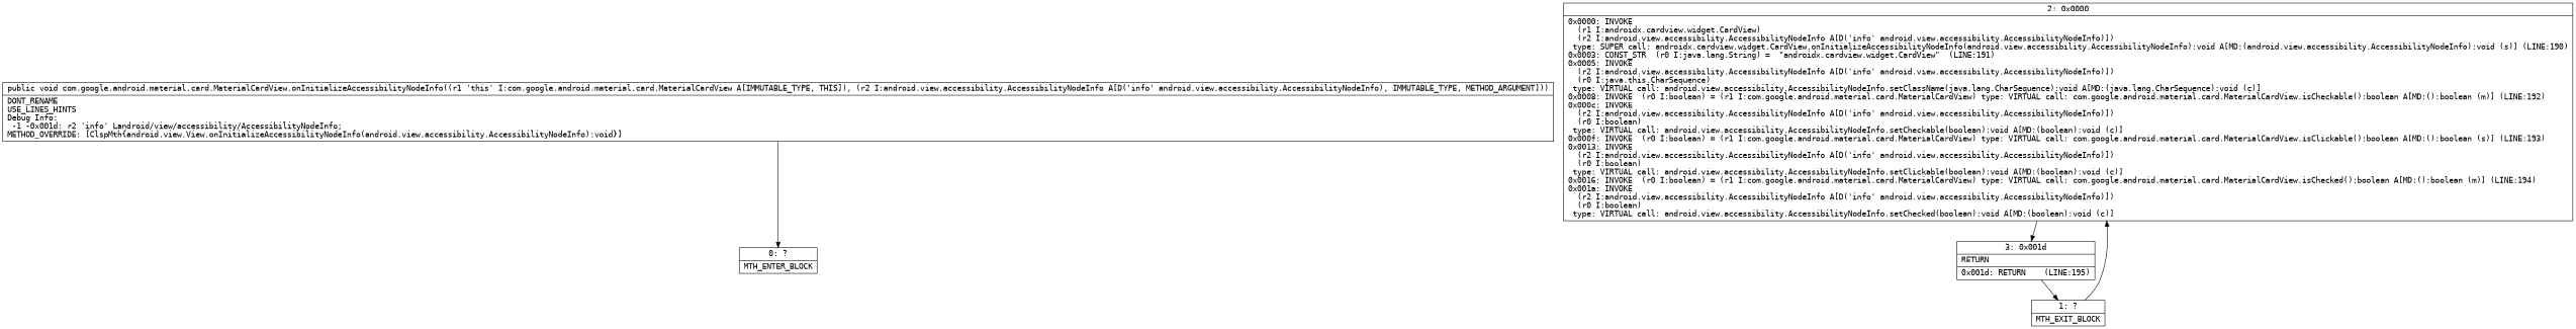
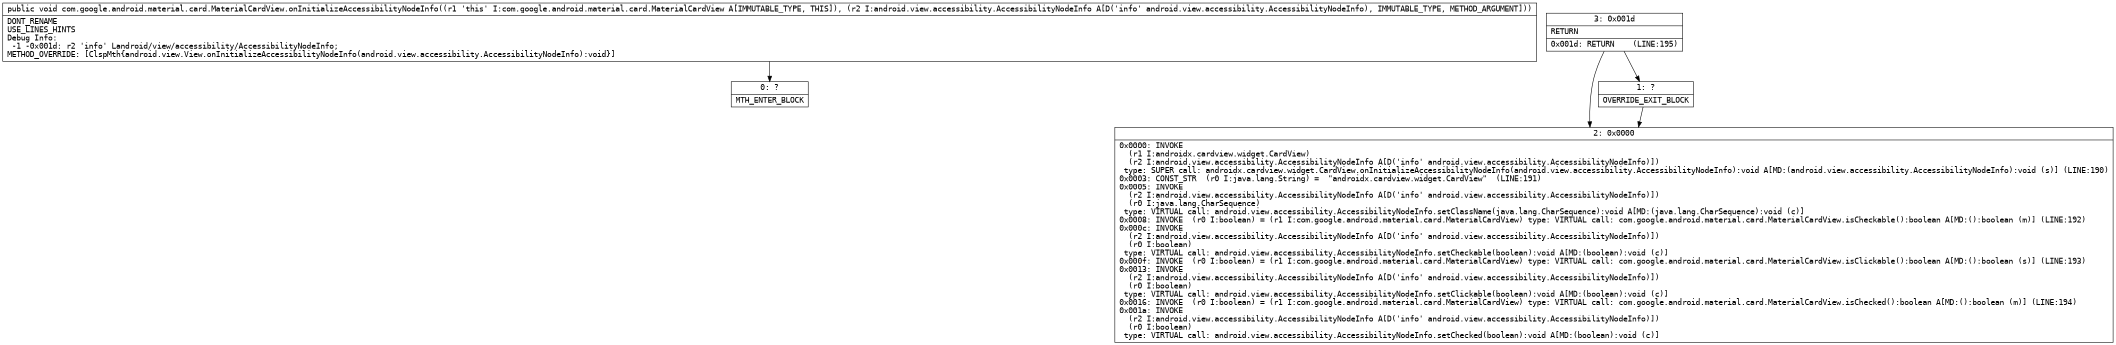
  digraph {
    fontname="DejaVu Sans Mono"
    node [fontname="DejaVu Sans Mono" shape=record]
    edge [fontname="DejaVu Sans Mono"]
    n1 [label="{0\:\ ?|MTH_ENTER_BLOCK\l}"]
-   n2 [label="{2\:\ 0x0000|0x0000: INVOKE  \l  (r1 I:androidx.cardview.widget.CardView)\l  (r2 I:android.view.accessibility.AccessibilityNodeInfo A[D('info' android.view.accessibility.AccessibilityNodeInfo)])\l type: SUPER call: androidx.cardview.widget.CardView.onInitializeAccessibilityNodeInfo(android.view.accessibility.AccessibilityNodeInfo):void A[MD:(android.view.accessibility.AccessibilityNodeInfo):void (s)] (LINE:190)\l0x0003: CONST_STR  (r0 I:java.lang.String) =  \"androidx.cardview.widget.CardView\"  (LINE:191)\l0x0005: INVOKE  \l  (r2 I:android.view.accessibility.AccessibilityNodeInfo A[D('info' android.view.accessibility.AccessibilityNodeInfo)])\l  (r0 I:java.this.CharSequence)\l type: VIRTUAL call: android.view.accessibility.AccessibilityNodeInfo.setClassName(java.lang.CharSequence):void A[MD:(java.lang.CharSequence):void (c)]\l0x0008: INVOKE  (r0 I:boolean) = (r1 I:com.google.android.material.card.MaterialCardView) type: VIRTUAL call: com.google.android.material.card.MaterialCardView.isCheckable():boolean A[MD:():boolean (m)] (LINE:192)\l0x000c: INVOKE  \l  (r2 I:android.view.accessibility.AccessibilityNodeInfo A[D('info' android.view.accessibility.AccessibilityNodeInfo)])\l  (r0 I:boolean)\l type: VIRTUAL call: android.view.accessibility.AccessibilityNodeInfo.setCheckable(boolean):void A[MD:(boolean):void (c)]\l0x000f: INVOKE  (r0 I:boolean) = (r1 I:com.google.android.material.card.MaterialCardView) type: VIRTUAL call: com.google.android.material.card.MaterialCardView.isClickable():boolean A[MD:():boolean (s)] (LINE:193)\l0x0013: INVOKE  \l  (r2 I:android.view.accessibility.AccessibilityNodeInfo A[D('info' android.view.accessibility.AccessibilityNodeInfo)])\l  (r0 I:boolean)\l type: VIRTUAL call: android.view.accessibility.AccessibilityNodeInfo.setClickable(boolean):void A[MD:(boolean):void (c)]\l0x0016: INVOKE  (r0 I:boolean) = (r1 I:com.google.android.material.card.MaterialCardView) type: VIRTUAL call: com.google.android.material.card.MaterialCardView.isChecked():boolean A[MD:():boolean (m)] (LINE:194)\l0x001a: INVOKE  \l  (r2 I:android.view.accessibility.AccessibilityNodeInfo A[D('info' android.view.accessibility.AccessibilityNodeInfo)])\l  (r0 I:boolean)\l type: VIRTUAL call: android.view.accessibility.AccessibilityNodeInfo.setChecked(boolean):void A[MD:(boolean):void (c)]\l}"]
+   n2 [label="{2\:\ 0x0000|0x0000: INVOKE  \l  (r1 I:androidx.cardview.widget.CardView)\l  (r2 I:android.view.accessibility.AccessibilityNodeInfo A[D('info' android.view.accessibility.AccessibilityNodeInfo)])\l type: SUPER call: androidx.cardview.widget.CardView.onInitializeAccessibilityNodeInfo(android.view.accessibility.AccessibilityNodeInfo):void A[MD:(android.view.accessibility.AccessibilityNodeInfo):void (s)] (LINE:190)\l0x0003: CONST_STR  (r0 I:java.lang.String) =  \"androidx.cardview.widget.CardView\"  (LINE:191)\l0x0005: INVOKE  \l  (r2 I:android.view.accessibility.AccessibilityNodeInfo A[D('info' android.view.accessibility.AccessibilityNodeInfo)])\l  (r0 I:java.lang.CharSequence)\l type: VIRTUAL call: android.view.accessibility.AccessibilityNodeInfo.setClassName(java.lang.CharSequence):void A[MD:(java.lang.CharSequence):void (c)]\l0x0008: INVOKE  (r0 I:boolean) = (r1 I:com.google.android.material.card.MaterialCardView) type: VIRTUAL call: com.google.android.material.card.MaterialCardView.isCheckable():boolean A[MD:():boolean (m)] (LINE:192)\l0x000c: INVOKE  \l  (r2 I:android.view.accessibility.AccessibilityNodeInfo A[D('info' android.view.accessibility.AccessibilityNodeInfo)])\l  (r0 I:boolean)\l type: VIRTUAL call: android.view.accessibility.AccessibilityNodeInfo.setCheckable(boolean):void A[MD:(boolean):void (c)]\l0x000f: INVOKE  (r0 I:boolean) = (r1 I:com.google.android.material.card.MaterialCardView) type: VIRTUAL call: com.google.android.material.card.MaterialCardView.isClickable():boolean A[MD:():boolean (s)] (LINE:193)\l0x0013: INVOKE  \l  (r2 I:android.view.accessibility.AccessibilityNodeInfo A[D('info' android.view.accessibility.AccessibilityNodeInfo)])\l  (r0 I:boolean)\l type: VIRTUAL call: android.view.accessibility.AccessibilityNodeInfo.setClickable(boolean):void A[MD:(boolean):void (c)]\l0x0016: INVOKE  (r0 I:boolean) = (r1 I:com.google.android.material.card.MaterialCardView) type: VIRTUAL call: com.google.android.material.card.MaterialCardView.isChecked():boolean A[MD:():boolean (m)] (LINE:194)\l0x001a: INVOKE  \l  (r2 I:android.view.accessibility.AccessibilityNodeInfo A[D('info' android.view.accessibility.AccessibilityNodeInfo)])\l  (r0 I:boolean)\l type: VIRTUAL call: android.view.accessibility.AccessibilityNodeInfo.setChecked(boolean):void A[MD:(boolean):void (c)]\l}"]
    n3 [label="{3\:\ 0x001d|RETURN\l|0x001d: RETURN    (LINE:195)\l}"]
-   n4 [label="{1\:\ ?|MTH_EXIT_BLOCK\l}"]
+   n4 [label="{1\:\ ?|OVERRIDE_EXIT_BLOCK\l}"]
    n5 [label="{public void com.google.android.material.card.MaterialCardView.onInitializeAccessibilityNodeInfo((r1 'this' I:com.google.android.material.card.MaterialCardView A[IMMUTABLE_TYPE, THIS]), (r2 I:android.view.accessibility.AccessibilityNodeInfo A[D('info' android.view.accessibility.AccessibilityNodeInfo), IMMUTABLE_TYPE, METHOD_ARGUMENT]))  | DONT_RENAME\lUSE_LINES_HINTS\lDebug Info:\l  \-1 \-0x001d: r2 'info' Landroid\/view\/accessibility\/AccessibilityNodeInfo;\lMETHOD_OVERRIDE: [ClspMth\{android.view.View.onInitializeAccessibilityNodeInfo(android.view.accessibility.AccessibilityNodeInfo):void\}]\l}"]
-   n2 -> n3
+   n3 -> n2
    n3 -> n4
    n4 -> n2
    n5 -> n1
  }
